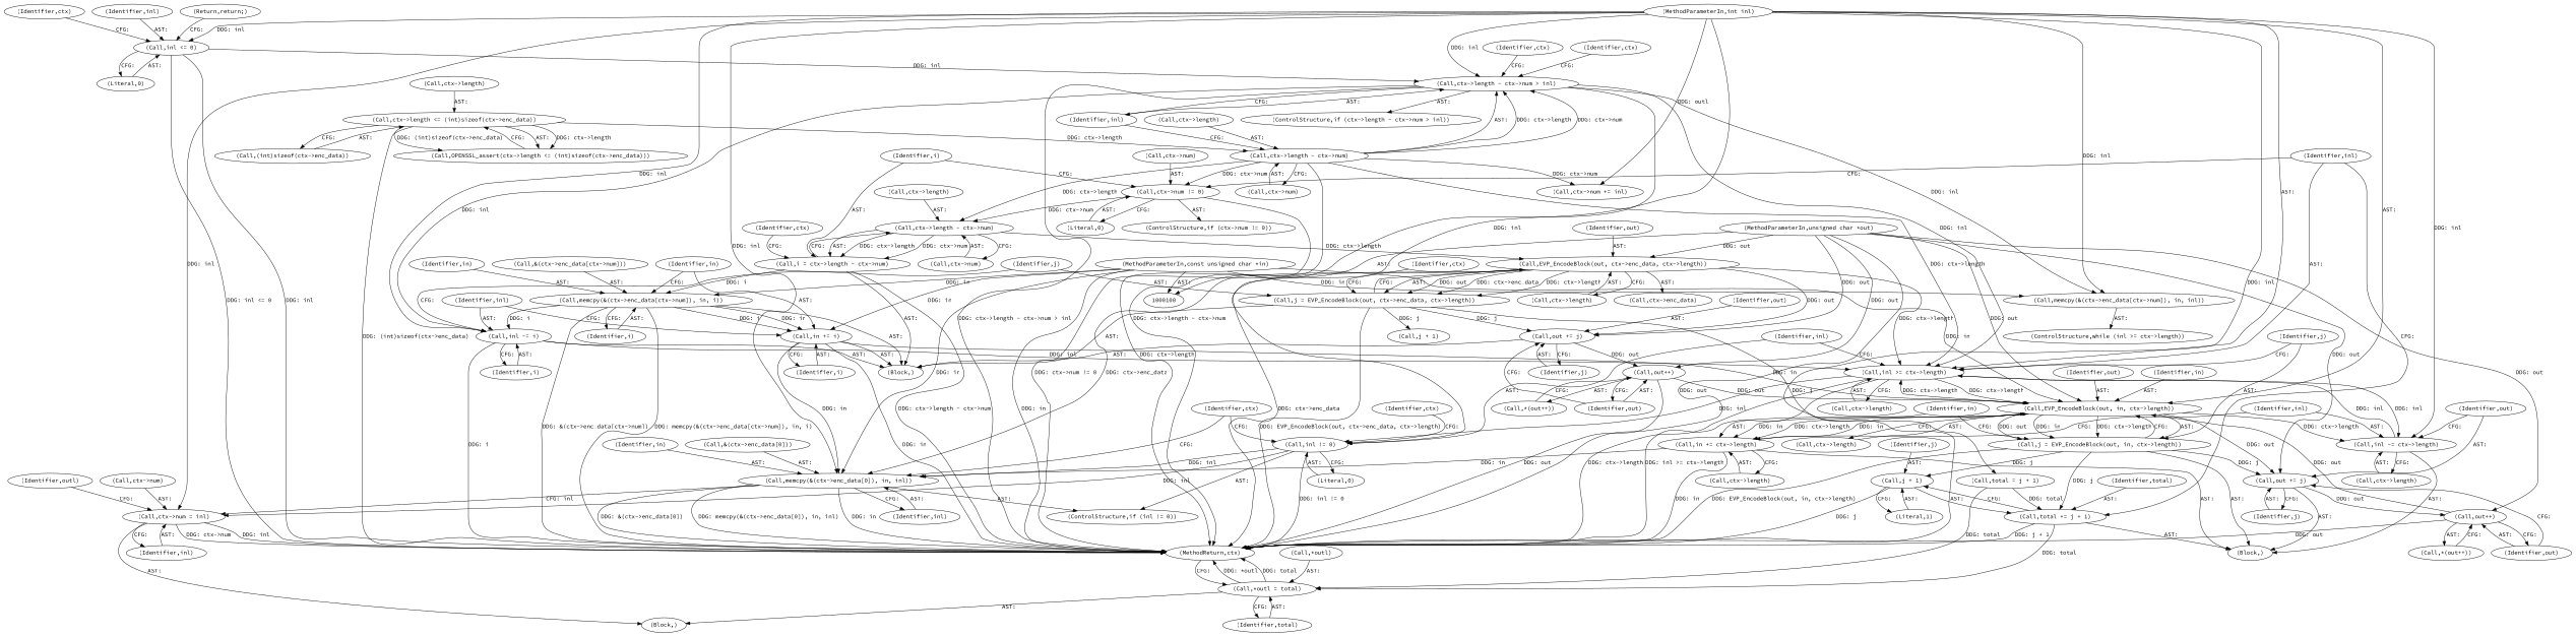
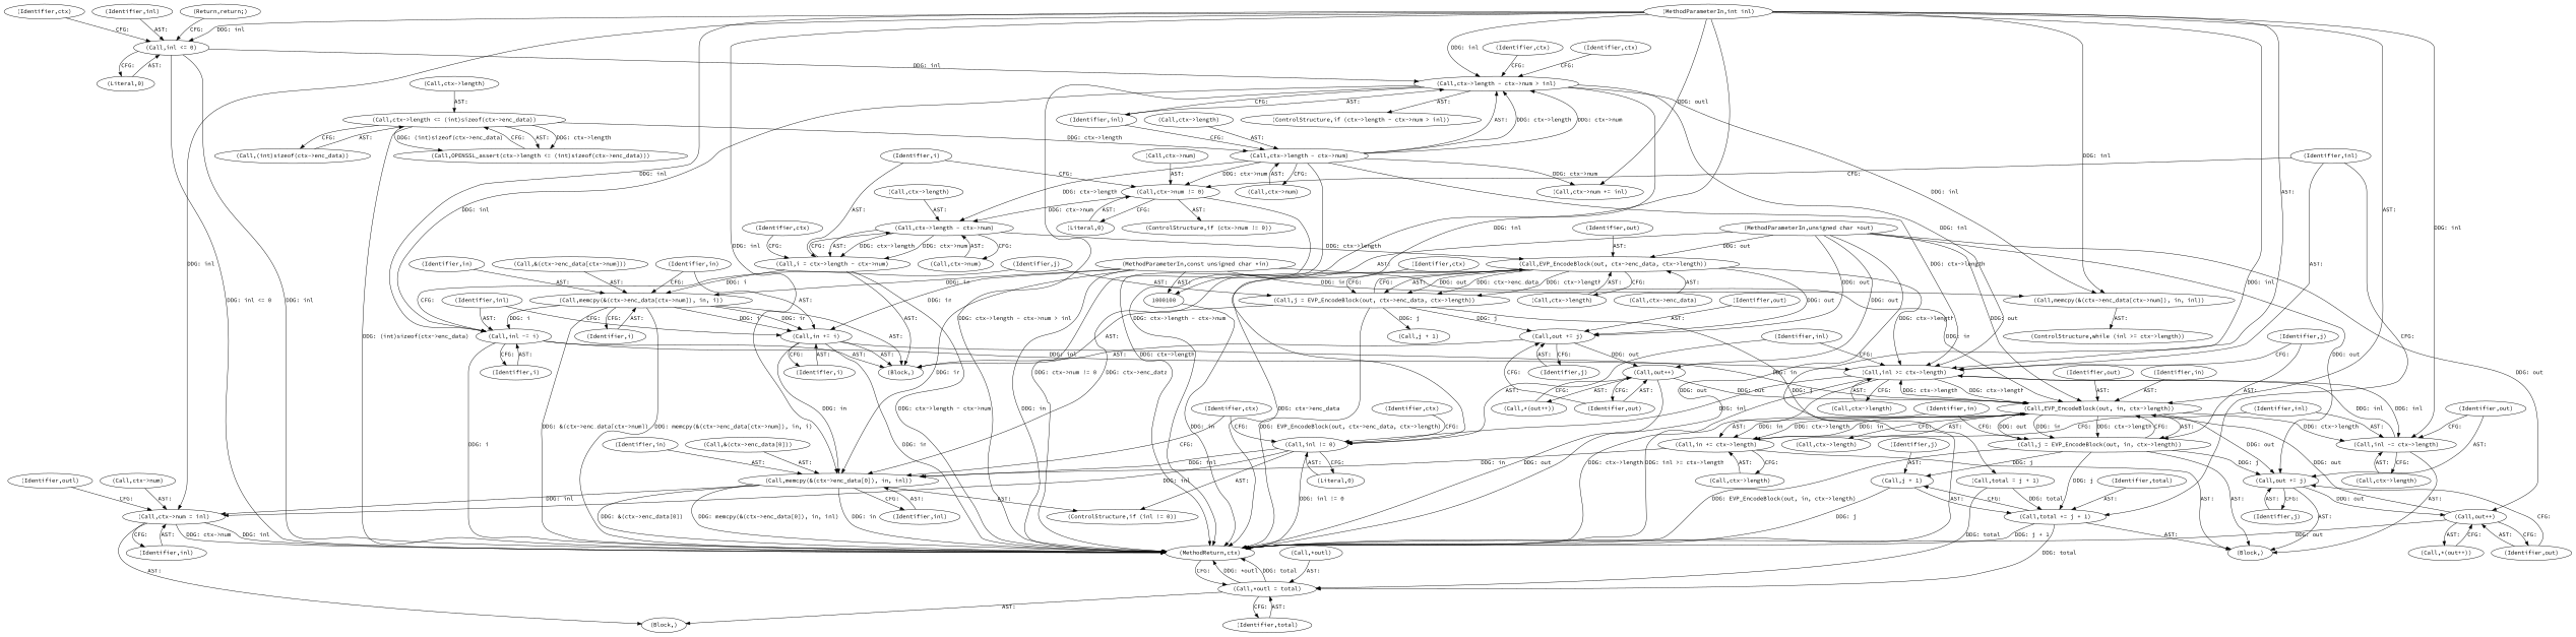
  digraph {
    fontname="Source Code Pro"
    node [fontname="Source Code Pro"]
    edge [fontname="Source Code Pro"]
    n1 [label="(Call,inl >= ctx->length)"]
    n2 [label="(Call,inl -= ctx->length)"]
    n3 [label="(Call,EVP_EncodeBlock(out, in, ctx->length))"]
    n4 [label="(Call,inl != 0)"]
    n5 [label="(MethodReturn,ctx)"]
    n6 [label="(Call,ctx->length)"]
    n7 [label="(Block,)"]
    n8 [label="(Call,ctx->length)"]
    n9 [label="(Call,in += ctx->length)"]
    n10 [label="(Call,out += j)"]
    n11 [label="(Call,j = EVP_EncodeBlock(out, in, ctx->length))"]
    n12 [label="(Call,ctx->length)"]
    n13 [label="(Call,memcpy(&(ctx->enc_data[0]), in, inl))"]
    n14 [label="(Call,ctx->num = inl)"]
    n15 [label="(Literal,0)"]
    n16 [label="(ControlStructure,if (inl != 0))"]
    n17 [label="(Call,*outl = total)"]
    n18 [label="(ControlStructure,while (inl >= ctx->length))"]
    n19 [label="(Call,ctx->length - ctx->num > inl)"]
    n20 [label="(Call,inl -= i)"]
    n21 [label="(Call,memcpy(&(ctx->enc_data[ctx->num]), in, inl))"]
    n22 [label="(Identifier,inl)"]
    n23 [label="(ControlStructure,if (ctx->length - ctx->num > inl))"]
    n24 [label="(Identifier,i)"]
    n25 [label="(Block,)"]
    n26 [label="(Call,ctx->length - ctx->num)"]
    n27 [label="(Call,ctx->length - ctx->num)"]
    n28 [label="(Call,ctx->num != 0)"]
    n29 [label="(Call,ctx->num)"]
    n30 [label="(Call,ctx->num += inl)"]
    n31 [label="(Call,i = ctx->length - ctx->num)"]
    n32 [label="(Call,EVP_EncodeBlock(out, ctx->enc_data, ctx->length))"]
    n33 [label="(Call,ctx->num)"]
    n34 [label="(ControlStructure,if (ctx->num != 0))"]
    n35 [label="(Literal,0)"]
    n36 [label="(Call,ctx->length <= (int)sizeof(ctx->enc_data))"]
    n37 [label="(Call,(int)sizeof(ctx->enc_data))"]
    n38 [label="(Call,OPENSSL_assert(ctx->length <= (int)sizeof(ctx->enc_data)))"]
    n39 [label="(Call,inl <= 0)"]
    n40 [label="(Literal,0)"]
    n41 [label="(MethodParameterIn,int inl)"]
    n42 [label="(Identifier,inl)"]
    n43 [label="(Identifier,inl)"]
    n44 [label="(Block,)"]
    n45 [label="(Call,memcpy(&(ctx->enc_data[ctx->num]), in, i))"]
    n46 [label="(Call,in += i)"]
    n47 [label="(Identifier,i)"]
    n48 [label="(Identifier,i)"]
    n49 [label="(MethodParameterIn,const unsigned char *in)"]
    1000100
    n51 [label="(Call,ctx->length)"]
    n52 [label="(Call,out += j)"]
    n53 [label="(Call,j = EVP_EncodeBlock(out, ctx->enc_data, ctx->length))"]
    n54 [label="(Call,ctx->length)"]
    n55 [label="(Call,out++)"]
    n56 [label="(Identifier,j)"]
    n57 [label="(Call,total += j + 1)"]
    n58 [label="(Call,j + 1)"]
    n59 [label="(Call,out++)"]
    n60 [label="(Call,*(out++))"]
    n61 [label="(Identifier,out)"]
    n62 [label="(Identifier,j)"]
    n63 [label="(Call,total = j + 1)"]
    n64 [label="(Call,j + 1)"]
    n65 [label="(MethodParameterIn,unsigned char *out)"]
    n66 [label="(Call,*(out++))"]
    n67 [label="(Identifier,out)"]
-   n68 [label="(Literal,1)"]
    n69 [label="(Identifier,total)"]
    n70 [label="(Identifier,in)"]
    n71 [label="(Identifier,out)"]
    n72 [label="(Identifier,outl)"]
    n73 [label="(Identifier,ctx)"]
    n74 [label="(Identifier,ctx)"]
    n75 [label="(Call,ctx->length)"]
    n76 [label="(Identifier,j)"]
    n77 [label="(Identifier,out)"]
    n78 [label="(Call,&(ctx->enc_data[ctx->num]))"]
    n79 [label="(Identifier,j)"]
    n80 [label="(Identifier,i)"]
    n81 [label="(Identifier,ctx)"]
    n82 [label="(Identifier,in)"]
    n83 [label="(Identifier,in)"]
    n84 [label="(Identifier,total)"]
    n85 [label="(Identifier,inl)"]
    n86 [label="(Identifier,ctx)"]
    n87 [label="(Identifier,in)"]
    n88 [label="(Call,ctx->enc_data)"]
    n89 [label="(Identifier,inl)"]
    n90 [label="(Identifier,j)"]
    n91 [label="(Identifier,out)"]
    n92 [label="(Identifier,out)"]
    n93 [label="(Call,ctx->length)"]
    n94 [label="(Identifier,inl)"]
    n95 [label="(Identifier,ctx)"]
    n96 [label="(Call,ctx->num)"]
    n97 [label="(Identifier,in)"]
    n98 [label="(Identifier,inl)"]
    n99 [label="(Call,ctx->length)"]
    n100 [label="(Call,ctx->num)"]
    n101 [label="(Call,*outl)"]
    n102 [label="(Identifier,inl)"]
    n103 [label="(Call,&(ctx->enc_data[0]))"]
    n104 [label="(Identifier,ctx)"]
    n105 [label="(Identifier,ctx)"]
    n106 [label="(Return,return;)"]
    n1 -> n2 [label="DDG: inl"]
    n1 -> n3 [label="DDG: ctx->length"]
    n1 -> n4 [label="DDG: inl"]
    n1 -> n5 [label="DDG: inl >= ctx->length"]
    n1 -> n5 [label="DDG: ctx->length"]
    n1 -> n6 [label="CFG: "]
    n2 -> n1 [label="DDG: inl"]
    n2 -> n7 [label="AST: "]
    n2 -> n8 [label="CFG: "]
    n3 -> n1 [label="DDG: ctx->length"]
    n3 -> n2 [label="DDG: ctx->length"]
    n3 -> n9 [label="DDG: ctx->length"]
    n3 -> n9 [label="DDG: in"]
    n3 -> n10 [label="DDG: out"]
    n3 -> n11 [label="AST: "]
    n3 -> n11 [label="DDG: out"]
    n3 -> n11 [label="DDG: in"]
    n3 -> n11 [label="DDG: ctx->length"]
    n3 -> n12 [label="CFG: "]
    n4 -> n5 [label="DDG: inl != 0"]
    n4 -> n13 [label="DDG: inl"]
    n4 -> n14 [label="DDG: inl"]
    n4 -> n15 [label="CFG: "]
    n4 -> n16 [label="AST: "]
    n5 -> n17 [label="CFG: "]
    n6 -> n1 [label="AST: "]
    n8 -> n2 [label="AST: "]
    n9 -> n3 [label="DDG: in"]
-   n9 -> n5 [label="DDG: in"]
+   1000100 -> n5 [label="DDG: in"]
    n9 -> n7 [label="AST: "]
    n9 -> n13 [label="DDG: in"]
    n9 -> n51 [label="CFG: "]
    n10 -> n7 [label="AST: "]
    n10 -> n55 [label="DDG: out"]
    n10 -> n56 [label="CFG: "]
    n11 -> n3 [label="CFG: "]
    n11 -> n5 [label="DDG: EVP_EncodeBlock(out, in, ctx->length)"]
    n11 -> n7 [label="AST: "]
    n11 -> n10 [label="DDG: j"]
    n11 -> n57 [label="DDG: j"]
    n11 -> n58 [label="DDG: j"]
    n12 -> n3 [label="AST: "]
    n13 -> n5 [label="DDG: &(ctx->enc_data[0])"]
    n13 -> n5 [label="DDG: memcpy(&(ctx->enc_data[0]), in, inl)"]
    n13 -> n5 [label="DDG: in"]
-   n13 -> n14 [label="CFG: inl"]
+   n13 -> n14 [label="DDG: inl"]
    n13 -> n16 [label="AST: "]
    n13 -> n42 [label="CFG: "]
    n14 -> n5 [label="DDG: inl"]
    n14 -> n5 [label="DDG: ctx->num"]
    n14 -> n43 [label="CFG: "]
    n14 -> n44 [label="AST: "]
    n15 -> n4 [label="AST: "]
    n17 -> n5 [label="DDG: *outl"]
    n17 -> n5 [label="DDG: total"]
    n17 -> n44 [label="AST: "]
    n17 -> n69 [label="CFG: "]
    n19 -> n1 [label="DDG: inl"]
    n19 -> n5 [label="DDG: ctx->length - ctx->num > inl"]
    n19 -> n5 [label="DDG: ctx->length - ctx->num"]
    n19 -> n20 [label="DDG: inl"]
    n19 -> n21 [label="DDG: inl"]
    n19 -> n22 [label="CFG: "]
    n19 -> n23 [label="AST: "]
    n20 -> n1 [label="DDG: inl"]
    n20 -> n5 [label="DDG: i"]
    n20 -> n24 [label="CFG: "]
    n20 -> n25 [label="AST: "]
    n21 -> n18 [label="AST: "]
    n22 -> n19 [label="AST: "]
    n22 -> n26 [label="CFG: "]
    n24 -> n20 [label="AST: "]
    n26 -> n1 [label="DDG: ctx->length"]
    n26 -> n5 [label="DDG: ctx->length"]
    n26 -> n19 [label="AST: "]
    n26 -> n19 [label="DDG: ctx->length"]
    n26 -> n19 [label="DDG: ctx->num"]
    n26 -> n27 [label="DDG: ctx->length"]
    n26 -> n28 [label="DDG: ctx->num"]
    n26 -> n29 [label="CFG: "]
    n26 -> n30 [label="DDG: ctx->num"]
    n27 -> n31 [label="AST: "]
    n27 -> n31 [label="DDG: ctx->length"]
    n27 -> n31 [label="DDG: ctx->num"]
    n27 -> n32 [label="DDG: ctx->length"]
    n27 -> n33 [label="CFG: "]
    n28 -> n5 [label="DDG: ctx->num != 0"]
    n28 -> n27 [label="DDG: ctx->num"]
    n28 -> n34 [label="AST: "]
    n28 -> n35 [label="CFG: "]
    n29 -> n26 [label="AST: "]
    n31 -> n5 [label="DDG: ctx->length - ctx->num"]
    n31 -> n25 [label="AST: "]
    n31 -> n27 [label="CFG: "]
    n31 -> n45 [label="DDG: i"]
    n32 -> n1 [label="DDG: ctx->length"]
    n32 -> n5 [label="DDG: ctx->enc_data"]
    n32 -> n13 [label="DDG: ctx->enc_data"]
    n32 -> n52 [label="DDG: out"]
    n32 -> n53 [label="AST: "]
    n32 -> n53 [label="DDG: out"]
    n32 -> n53 [label="DDG: ctx->enc_data"]
    n32 -> n53 [label="DDG: ctx->length"]
    n32 -> n54 [label="CFG: "]
    n33 -> n27 [label="AST: "]
    n35 -> n28 [label="AST: "]
    n36 -> n5 [label="DDG: (int)sizeof(ctx->enc_data)"]
    n36 -> n26 [label="DDG: ctx->length"]
    n36 -> n37 [label="CFG: "]
    n36 -> n38 [label="AST: "]
    n36 -> n38 [label="DDG: ctx->length"]
    n36 -> n38 [label="DDG: (int)sizeof(ctx->enc_data)"]
    n37 -> n36 [label="AST: "]
    n38 -> n36 [label="CFG: "]
    n39 -> n5 [label="DDG: inl <= 0"]
    n39 -> n5 [label="DDG: inl"]
    n39 -> n19 [label="DDG: inl"]
    n39 -> n40 [label="CFG: "]
    n40 -> n39 [label="AST: "]
    n41 -> n1 [label="AST: "]
    n41 -> n2 [label="DDG: inl"]
    n41 -> n3 [label="AST: "]
    n41 -> n4 [label="DDG: inl"]
    n41 -> n5 [label="DDG: inl"]
    n41 -> n13 [label="DDG: inl"]
    n41 -> n14 [label="DDG: inl"]
    n41 -> n19 [label="DDG: inl"]
    n41 -> n20 [label="DDG: inl"]
    n41 -> n21 [label="DDG: inl"]
    n41 -> n30 [label="DDG: outl"]
    n41 -> n39 [label="DDG: inl"]
    n42 -> n13 [label="AST: "]
    n43 -> n14 [label="AST: "]
    n45 -> n5 [label="DDG: &(ctx->enc_data[ctx->num])"]
    n45 -> n5 [label="DDG: memcpy(&(ctx->enc_data[ctx->num]), in, i)"]
    n45 -> n20 [label="DDG: i"]
    n45 -> n25 [label="AST: "]
    n45 -> n46 [label="DDG: i"]
    n45 -> n46 [label="DDG: in"]
    n45 -> n47 [label="CFG: "]
    n46 -> n3 [label="DDG: in"]
    n46 -> n5 [label="DDG: in"]
    n46 -> n13 [label="DDG: in"]
    n46 -> n25 [label="AST: "]
    n46 -> n48 [label="CFG: "]
    n47 -> n45 [label="AST: "]
    n48 -> n46 [label="AST: "]
    n49 -> n3 [label="DDG: in"]
    n49 -> n5 [label="DDG: in"]
    n49 -> n13 [label="DDG: in"]
    n49 -> n21 [label="DDG: in"]
    n49 -> n45 [label="DDG: in"]
    n49 -> n46 [label="DDG: in"]
    n49 -> 1000100 [label="AST: "]
    n51 -> n9 [label="AST: "]
    n52 -> n25 [label="AST: "]
    n52 -> n59 [label="DDG: out"]
    n52 -> n62 [label="CFG: "]
    n53 -> n5 [label="DDG: EVP_EncodeBlock(out, ctx->enc_data, ctx->length)"]
    n53 -> n25 [label="AST: "]
    n53 -> n32 [label="CFG: "]
    n53 -> n52 [label="DDG: j"]
    n53 -> n63 [label="DDG: j"]
    n53 -> n64 [label="DDG: j"]
    n54 -> n32 [label="AST: "]
    n55 -> n3 [label="DDG: out"]
    n55 -> n5 [label="DDG: out"]
    n55 -> n66 [label="AST: "]
    n55 -> n67 [label="CFG: "]
    n56 -> n10 [label="AST: "]
    n57 -> n5 [label="DDG: j + 1"]
    n57 -> n7 [label="AST: "]
    n57 -> n17 [label="DDG: total"]
    n57 -> n58 [label="CFG: "]
    n58 -> n5 [label="DDG: j"]
    n58 -> n57 [label="AST: "]
-   n58 -> n68 [label="CFG: "]
    n59 -> n3 [label="DDG: out"]
    n59 -> n5 [label="DDG: out"]
    n59 -> n60 [label="AST: "]
    n59 -> n61 [label="CFG: "]
    n60 -> n59 [label="CFG: "]
    n61 -> n52 [label="CFG: "]
    n61 -> n59 [label="AST: "]
    n62 -> n52 [label="AST: "]
    n63 -> n17 [label="DDG: total"]
    n63 -> n57 [label="DDG: total"]
    n65 -> n3 [label="DDG: out"]
    n65 -> n5 [label="DDG: out"]
    n65 -> n10 [label="DDG: out"]
    n65 -> n32 [label="DDG: out"]
    n65 -> 1000100 [label="AST: "]
    n65 -> n52 [label="DDG: out"]
    n65 -> n55 [label="DDG: out"]
    n65 -> n59 [label="DDG: out"]
    n66 -> n55 [label="CFG: "]
    n67 -> n10 [label="CFG: "]
    n67 -> n55 [label="AST: "]
-   n68 -> n58 [label="AST: "]
    n69 -> n17 [label="AST: "]
    n70 -> n45 [label="CFG: "]
    n70 -> n46 [label="AST: "]
    n71 -> n32 [label="AST: "]
    n72 -> n14 [label="CFG: "]
    n73 -> n53 [label="CFG: "]
    n74 -> n39 [label="CFG: "]
    n75 -> n26 [label="AST: "]
    n76 -> n58 [label="AST: "]
    n77 -> n3 [label="AST: "]
    n78 -> n45 [label="AST: "]
    n79 -> n1 [label="CFG: "]
    n79 -> n11 [label="AST: "]
    n80 -> n28 [label="CFG: "]
    n80 -> n31 [label="AST: "]
    n81 -> n19 [label="CFG: "]
    n82 -> n13 [label="AST: "]
    n83 -> n3 [label="AST: "]
    n84 -> n57 [label="AST: "]
    n85 -> n1 [label="CFG: "]
    n85 -> n4 [label="AST: "]
    n86 -> n4 [label="CFG: "]
    n87 -> n45 [label="AST: "]
-   n32 -> n88 [label="AST: "]
+   n88 -> n32 [label="AST: "]
    n89 -> n20 [label="AST: "]
    n89 -> n46 [label="CFG: "]
    n90 -> n20 [label="CFG: "]
    n90 -> n53 [label="AST: "]
    n91 -> n52 [label="AST: "]
    n92 -> n2 [label="CFG: "]
    n92 -> n10 [label="AST: "]
    n93 -> n27 [label="AST: "]
    n94 -> n2 [label="AST: "]
    n94 -> n9 [label="CFG: "]
    n95 -> n4 [label="CFG: "]
    n95 -> n13 [label="CFG: "]
    n96 -> n28 [label="AST: "]
    n97 -> n9 [label="AST: "]
    n97 -> n11 [label="CFG: "]
    n98 -> n39 [label="AST: "]
    n99 -> n36 [label="AST: "]
    n100 -> n14 [label="AST: "]
    n101 -> n17 [label="AST: "]
    n102 -> n1 [label="AST: "]
    n102 -> n28 [label="CFG: "]
    n102 -> n57 [label="CFG: "]
    n103 -> n13 [label="AST: "]
    n104 -> n31 [label="CFG: "]
    n105 -> n19 [label="CFG: "]
    n106 -> n39 [label="CFG: "]
  }
